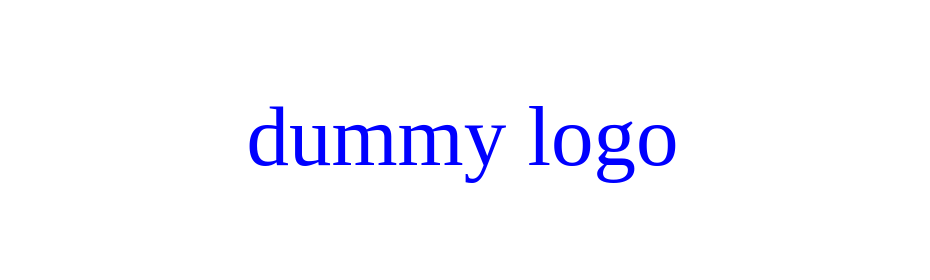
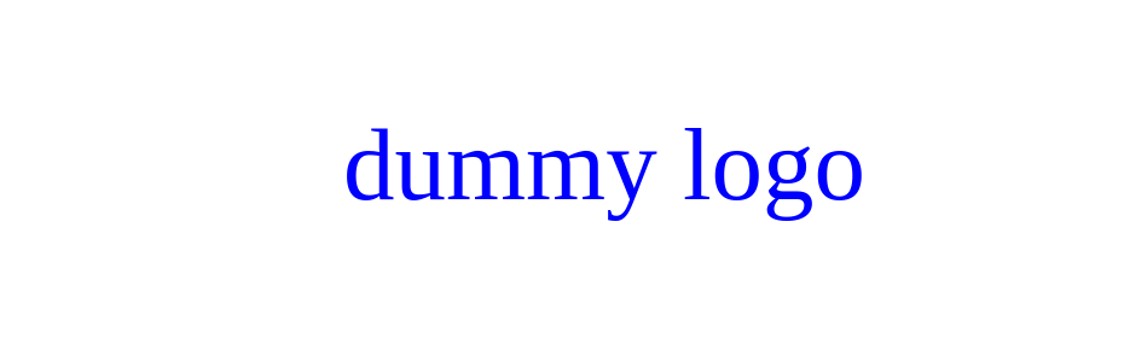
  <mxCell id="0" />
  <mxCell id="1" parent="0" />
- <mxCell id="2" value="&lt;font color=&quot;#0000ff&quot;&gt;dummy logo&lt;/font&gt;" style="text;html=1;strokeColor=none;fillColor=none;align=center;verticalAlign=middle;whiteSpace=wrap;rounded=0;fontFamily=Lucida Console;fontSize=34;" parent="1" vertex="1"><mxGeometry x="20" y="20" width="330" height="70" as="geometry" /></mxCell>
+ <mxCell id="2" value="&lt;font color=&quot;#0000ff&quot;&gt;dummy logo&lt;/font&gt;" style="text;html=1;strokeColor=none;fillColor=none;align=center;verticalAlign=middle;whiteSpace=wrap;rounded=0;fontFamily=Lucida Console;fontSize=34;" parent="1" vertex="1"><mxGeometry x="35" y="20" width="330" height="70" as="geometry" /></mxCell>
